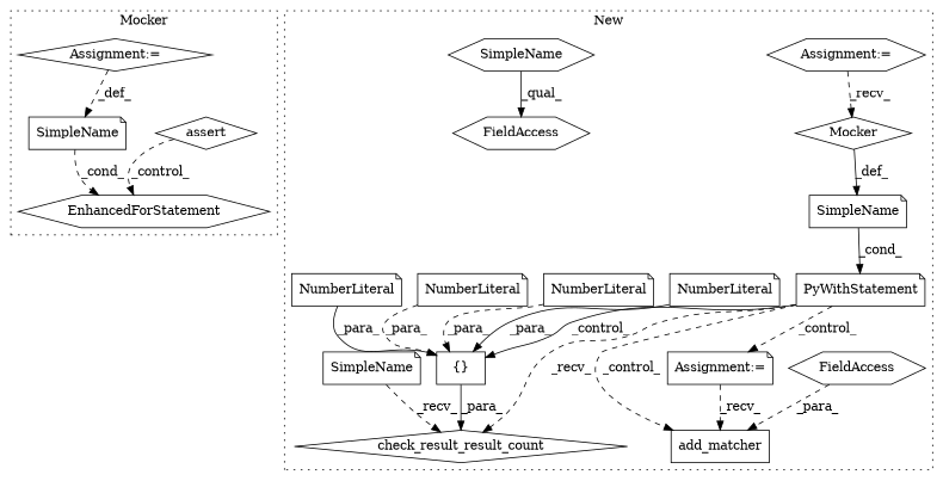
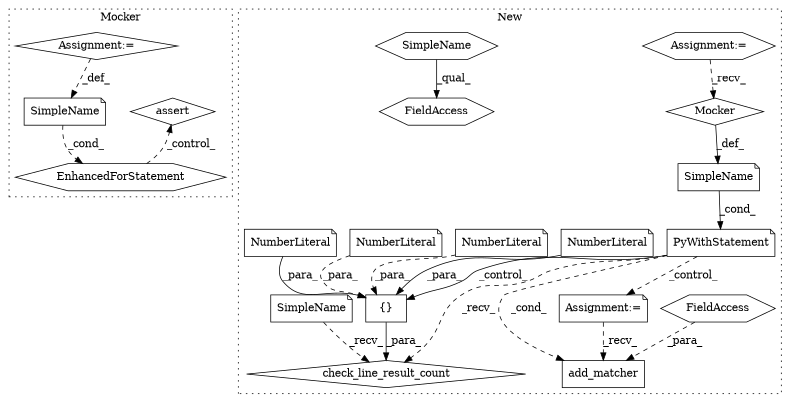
  digraph {
    node [a=32 l=1 s="10909,11007" shape=note]
    edge [style=dashed]
    n1 [l="13,1" label=assert s="11022,11050" shape=diamond]
    n2 [a=42 l=4 label=SimpleName s=10969]
    n3 [a=70 l="53,2" label=EnhancedForStatement shape=hexagon]
    n4 [a=7 l="53,2" label="Assignment:=" shape=diamond]
-   n5 [l="24,1" label=check_result_result_count s="10968,11032" shape=diamond]
+   n5 [l="24,1" label=check_line_result_count s="10968,11032" shape=diamond]
    n6 [a=42 label=SimpleName l="" s=""]
    n7 [a=104 l="10,2" label=PyWithStatement s="10823,10855"]
    n8 [l="12,1" label=add_matcher s="10880,10906" shape=box]
    n9 [a=22 l=14 label=FieldAccess s=10892 shape=hexagon]
    n10 [l=8 label=Mocker s=10847 shape=diamond]
    n11 [a=7 label="Assignment:=" s=10869]
    n12 [a=7 l=13 label="Assignment:=" s=9906 shape=hexagon]
    n13 [a=4 l="1,1" label="{}" s="11023,11031" shape=box]
    n14 [a=34 label=NumberLiteral s=11030]
    n15 [a=34 label=NumberLiteral s=11024]
    n16 [a=34 label=NumberLiteral s=11028]
    n17 [a=34 label=NumberLiteral s=11026]
    n18 [a=22 l=8 label=FieldAccess s=10935 shape=hexagon]
    n19 [a=42 l=4 label=SimpleName s=10963]
    n20 [a=42 l=4 label=SimpleName s=10935 shape=hexagon]
    subgraph cluster_1 {
      label=Mocker
      style=dotted
      n1
      n2
      n3
      n4
    }
    subgraph cluster_2 {
      label=New
      style=dotted
      n5
      n6
      n7
      n8
      n9
      n10
      n11
      n12
      n13
      n14
      n15
      n16
      n17
      n18
      n19
      n20
    }
    n2 -> n3 [label=_cond_]
-   n1 -> n3 [label=_control_]
+   n3 -> n1 [label=_control_]
    n4 -> n2 [label=_def_]
    n6 -> n7 [label=_cond_ style=solid]
    n7 -> n5 [label=_recv_]
-   n7 -> n8 [label=_control_]
+   n7 -> n8 [label=_cond_]
    n7 -> n11 [label=_control_]
    n7 -> n13 [label=_control_ style=solid]
    n9 -> n8 [label=_para_]
    n10 -> n6 [label=_def_ style=solid]
    n11 -> n8 [label=_recv_]
    n12 -> n10 [label=_recv_]
    n13 -> n5 [label=_para_ style=solid]
    n14 -> n13 [label=_para_ style=solid]
    n15 -> n13 [label=_para_]
    n16 -> n13 [label=_para_]
    n17 -> n13 [label=_para_ style=solid]
    n19 -> n5 [label=_recv_]
    n20 -> n18 [label=_qual_ style=solid]
  }
